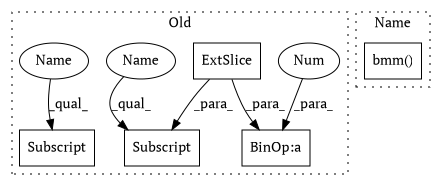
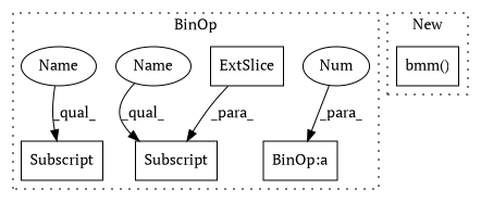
  digraph {
    fontname="PT Serif"
    node [a=63 fontname="PT Serif" l=6 s=20170 shape=box]
    edge [fontname="PT Serif"]
    n1 [a=85 label=ExtSlice]
    n2 [l="12,0" label=Subscript s="20170,0"]
    n3 [a=76 l=1 label=Num s=20180 shape=ellipse]
    n4 [a=82 l=4 label="BinOp:a" s=20219]
    n5 [l="12,0" label=Subscript s="20091,0"]
    n6 [a=87 label=Name s=20091 shape=ellipse]
    n7 [a=87 label=Name shape=ellipse]
    n8 [a=75 l="10,1" label="bmm()" s="20946,20998"]
    subgraph cluster_1 {
-     label=Old
+     label=BinOp
      style=dotted
      n1
      n2
      n3
      n4
      n5
      n6
      n7
    }
    subgraph cluster_2 {
-     label=Name
+     label=New
      style=dotted
      n8
    }
    n1 -> n2 [label=_para_]
-   n1 -> n4 [label=_para_]
    n3 -> n4 [label=_para_]
    n6 -> n5 [label=_qual_]
    n7 -> n2 [label=_qual_]
  }
